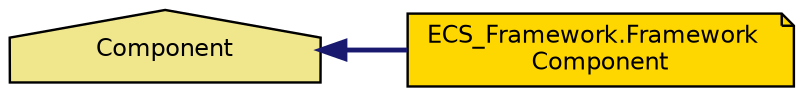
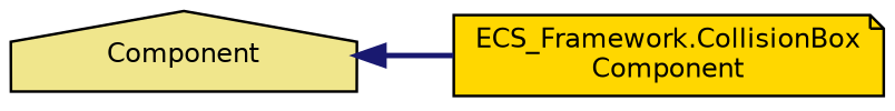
  digraph {
    rankdir=LR
    node [color=black fontname=Helvetica fontsize=10 style=filled]
-   n1 [fillcolor=gold fontcolor=black height=0.2 label="ECS_Framework.Framework\lComponent" shape=note width=0.4]
+   n1 [fillcolor=gold fontcolor=black height=0.2 label="ECS_Framework.CollisionBox\lComponent" shape=note width=0.4]
    n2 [fillcolor=khaki height=0.2 label=Component shape=house width=0.4]
    n2 -> n1 [color=midnightblue dir=back fontname=Helvetica fontsize=10 labelfontname=Helvetica labelfontsize=10 style=bold]
  }
